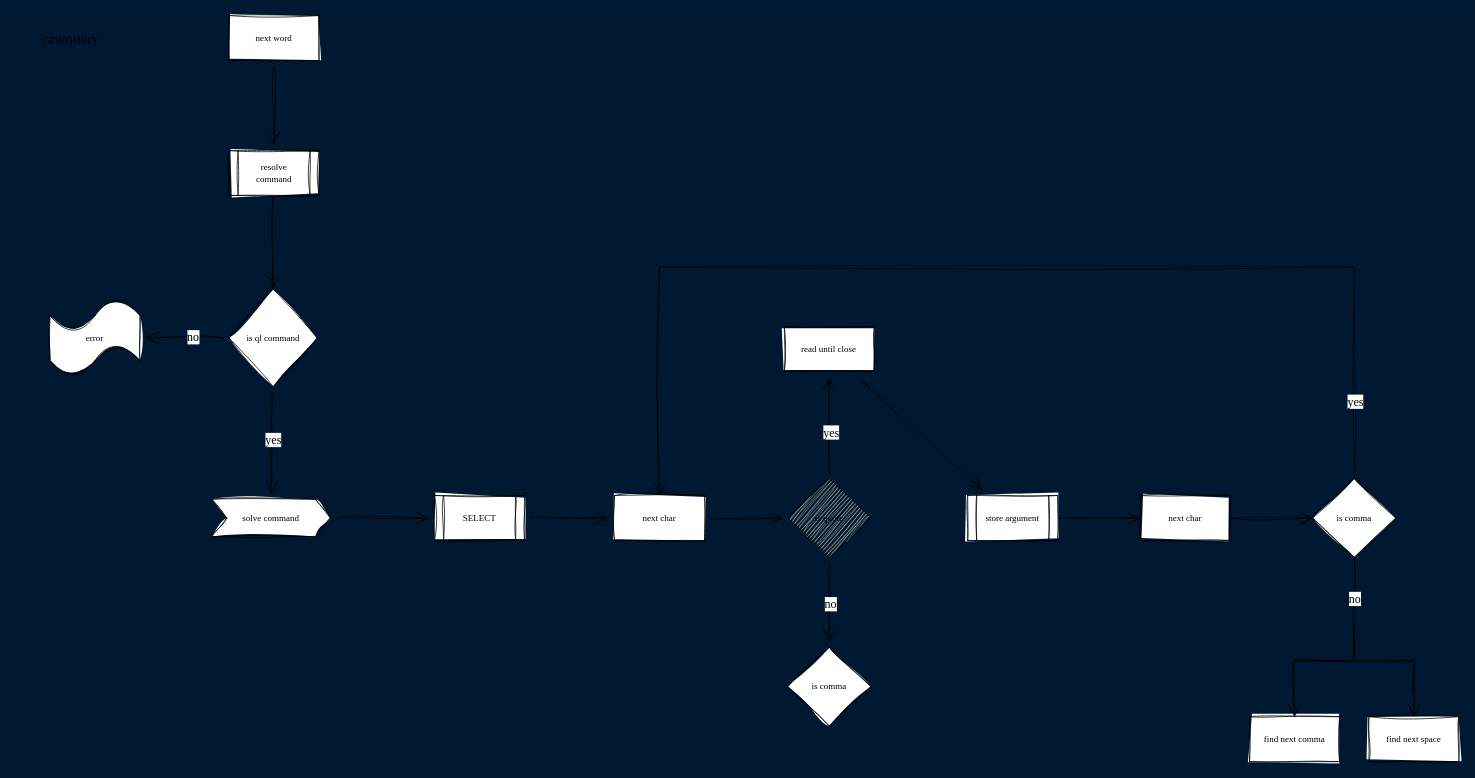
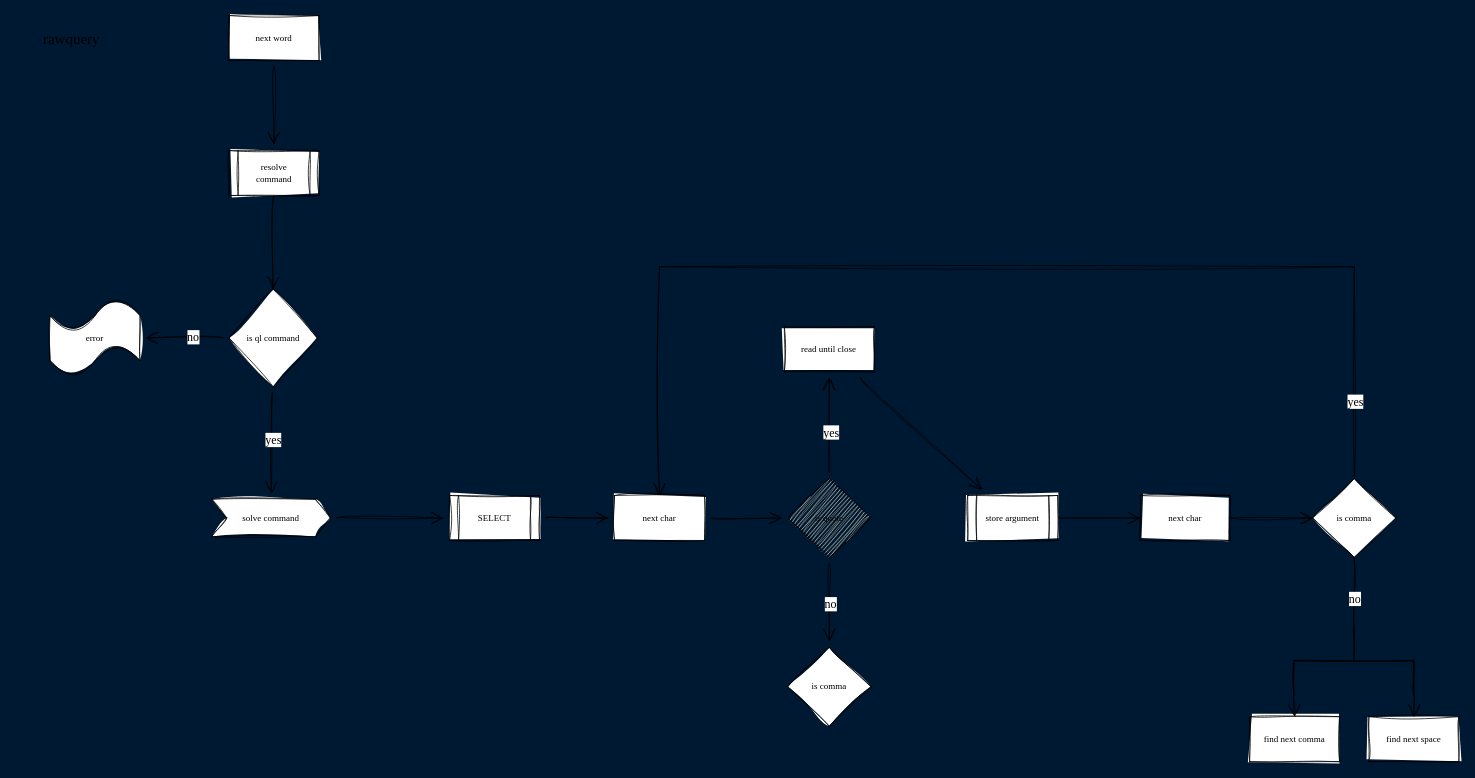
  <mxCell id="0" />
  <mxCell id="1" parent="0" />
  <mxCell id="2" value="rawquery" style="text;strokeColor=none;fillColor=none;html=1;align=center;verticalAlign=middle;whiteSpace=wrap;rounded=0;fontSize=20;fontFamily=Architects Daughter;fontSource=https%3A%2F%2Ffonts.googleapis.com%2Fcss%3Ffamily%3DArchitects%2BDaughter;" parent="1" vertex="1"><mxGeometry x="20" y="35" width="150" height="30" as="geometry" /></mxCell>
  <mxCell id="3" value="" style="edgeStyle=none;curved=1;rounded=0;sketch=1;hachureGap=4;jiggle=2;curveFitting=1;orthogonalLoop=1;jettySize=auto;html=1;fontFamily=Architects Daughter;fontSource=https%3A%2F%2Ffonts.googleapis.com%2Fcss%3Ffamily%3DArchitects%2BDaughter;fontSize=16;startSize=14;endArrow=open;endSize=14;sourcePerimeterSpacing=8;targetPerimeterSpacing=8;" parent="1" source="4" target="11" edge="1"><mxGeometry relative="1" as="geometry" /></mxCell>
  <mxCell id="4" value="next word" style="whiteSpace=wrap;html=1;sketch=1;hachureGap=4;jiggle=2;curveFitting=1;fontFamily=Architects Daughter;fontSource=https%3A%2F%2Ffonts.googleapis.com%2Fcss%3Ffamily%3DArchitects%2BDaughter;" parent="1" vertex="1"><mxGeometry x="305" y="20" width="120" height="60" as="geometry" /></mxCell>
  <mxCell id="5" value="" style="edgeStyle=none;curved=1;rounded=0;sketch=1;hachureGap=4;jiggle=2;curveFitting=1;orthogonalLoop=1;jettySize=auto;html=1;fontFamily=Architects Daughter;fontSource=https%3A%2F%2Ffonts.googleapis.com%2Fcss%3Ffamily%3DArchitects%2BDaughter;fontSize=16;startSize=14;endArrow=open;endSize=14;sourcePerimeterSpacing=8;targetPerimeterSpacing=8;" parent="1" source="9" target="12" edge="1"><mxGeometry relative="1" as="geometry" /></mxCell>
  <mxCell id="6" value="no" style="edgeLabel;html=1;align=center;verticalAlign=middle;resizable=0;points=[];fontSize=16;sketch=1;hachureGap=4;jiggle=2;curveFitting=1;fontFamily=Architects Daughter;fontSource=https%3A%2F%2Ffonts.googleapis.com%2Fcss%3Ffamily%3DArchitects%2BDaughter;" parent="5" vertex="1" connectable="0"><mxGeometry x="-0.202" y="-2" relative="1" as="geometry"><mxPoint as="offset" /></mxGeometry></mxCell>
  <mxCell id="7" value="" style="edgeStyle=none;curved=1;rounded=0;sketch=1;hachureGap=4;jiggle=2;curveFitting=1;orthogonalLoop=1;jettySize=auto;html=1;fontFamily=Architects Daughter;fontSource=https%3A%2F%2Ffonts.googleapis.com%2Fcss%3Ffamily%3DArchitects%2BDaughter;fontSize=16;startSize=14;endArrow=open;endSize=14;sourcePerimeterSpacing=8;targetPerimeterSpacing=8;" parent="1" source="9" target="14" edge="1"><mxGeometry relative="1" as="geometry" /></mxCell>
  <mxCell id="8" value="yes" style="edgeLabel;html=1;align=center;verticalAlign=middle;resizable=0;points=[];fontSize=16;sketch=1;hachureGap=4;jiggle=2;curveFitting=1;fontFamily=Architects Daughter;fontSource=https%3A%2F%2Ffonts.googleapis.com%2Fcss%3Ffamily%3DArchitects%2BDaughter;" parent="7" vertex="1" connectable="0"><mxGeometry x="-0.064" y="1" relative="1" as="geometry"><mxPoint as="offset" /></mxGeometry></mxCell>
  <mxCell id="9" value="is ql command" style="rhombus;whiteSpace=wrap;html=1;fontFamily=Architects Daughter;sketch=1;hachureGap=4;jiggle=2;curveFitting=1;fontSource=https%3A%2F%2Ffonts.googleapis.com%2Fcss%3Ffamily%3DArchitects%2BDaughter;" parent="1" vertex="1"><mxGeometry x="305" y="385" width="117.5" height="130" as="geometry" /></mxCell>
  <mxCell id="10" style="edgeStyle=none;curved=1;rounded=0;sketch=1;hachureGap=4;jiggle=2;curveFitting=1;orthogonalLoop=1;jettySize=auto;html=1;exitX=0.5;exitY=1;exitDx=0;exitDy=0;entryX=0.5;entryY=0;entryDx=0;entryDy=0;fontFamily=Architects Daughter;fontSource=https%3A%2F%2Ffonts.googleapis.com%2Fcss%3Ffamily%3DArchitects%2BDaughter;fontSize=16;startSize=14;endArrow=open;endSize=14;sourcePerimeterSpacing=8;targetPerimeterSpacing=8;" parent="1" source="11" target="9" edge="1"><mxGeometry relative="1" as="geometry" /></mxCell>
  <mxCell id="11" value="resolve&lt;div&gt;command&lt;/div&gt;" style="shape=process;whiteSpace=wrap;html=1;backgroundOutline=1;fontFamily=Architects Daughter;sketch=1;hachureGap=4;jiggle=2;curveFitting=1;fontSource=https%3A%2F%2Ffonts.googleapis.com%2Fcss%3Ffamily%3DArchitects%2BDaughter;" parent="1" vertex="1"><mxGeometry x="305" y="200" width="120" height="60" as="geometry" /></mxCell>
  <mxCell id="12" value="error" style="shape=tape;whiteSpace=wrap;html=1;fontFamily=Architects Daughter;sketch=1;hachureGap=4;jiggle=2;curveFitting=1;fontSource=https%3A%2F%2Ffonts.googleapis.com%2Fcss%3Ffamily%3DArchitects%2BDaughter;" parent="1" vertex="1"><mxGeometry x="66.25" y="400" width="120" height="100" as="geometry" /></mxCell>
  <mxCell id="13" value="" style="edgeStyle=none;curved=1;rounded=0;sketch=1;hachureGap=4;jiggle=2;curveFitting=1;orthogonalLoop=1;jettySize=auto;html=1;fontFamily=Architects Daughter;fontSource=https%3A%2F%2Ffonts.googleapis.com%2Fcss%3Ffamily%3DArchitects%2BDaughter;fontSize=16;startSize=14;endArrow=open;endSize=14;sourcePerimeterSpacing=8;targetPerimeterSpacing=8;" parent="1" source="14" target="16" edge="1"><mxGeometry relative="1" as="geometry" /></mxCell>
  <mxCell id="14" value="solve command" style="shape=step;perimeter=stepPerimeter;whiteSpace=wrap;html=1;fixedSize=1;fontFamily=Architects Daughter;sketch=1;hachureGap=4;jiggle=2;curveFitting=1;fontSource=https%3A%2F%2Ffonts.googleapis.com%2Fcss%3Ffamily%3DArchitects%2BDaughter;" parent="1" vertex="1"><mxGeometry x="281.88" y="665" width="158.12" height="50" as="geometry" /></mxCell>
  <mxCell id="15" value="" style="edgeStyle=none;curved=1;rounded=0;sketch=1;hachureGap=4;jiggle=2;curveFitting=1;orthogonalLoop=1;jettySize=auto;html=1;fontFamily=Architects Daughter;fontSource=https%3A%2F%2Ffonts.googleapis.com%2Fcss%3Ffamily%3DArchitects%2BDaughter;fontSize=16;startSize=14;endArrow=open;endSize=14;sourcePerimeterSpacing=8;targetPerimeterSpacing=8;" parent="1" source="16" target="18" edge="1"><mxGeometry relative="1" as="geometry" /></mxCell>
- <mxCell id="16" value="SELECT" style="shape=process;whiteSpace=wrap;html=1;backgroundOutline=1;fontFamily=Architects Daughter;sketch=1;hachureGap=4;jiggle=2;curveFitting=1;fontSource=https%3A%2F%2Ffonts.googleapis.com%2Fcss%3Ffamily%3DArchitects%2BDaughter;" parent="1" vertex="1"><mxGeometry x="579.06" y="660" width="120" height="60" as="geometry" /></mxCell>
+ <mxCell id="16" value="SELECT" style="shape=process;whiteSpace=wrap;html=1;backgroundOutline=1;fontFamily=Architects Daughter;sketch=1;hachureGap=4;jiggle=2;curveFitting=1;fontSource=https%3A%2F%2Ffonts.googleapis.com%2Fcss%3Ffamily%3DArchitects%2BDaughter;" parent="1" vertex="1"><mxGeometry x="599.06" y="660" width="120" height="60" as="geometry" /></mxCell>
  <mxCell id="17" value="" style="edgeStyle=none;curved=1;rounded=0;sketch=1;hachureGap=4;jiggle=2;curveFitting=1;orthogonalLoop=1;jettySize=auto;html=1;fontFamily=Architects Daughter;fontSource=https%3A%2F%2Ffonts.googleapis.com%2Fcss%3Ffamily%3DArchitects%2BDaughter;fontSize=16;startSize=14;endArrow=open;endSize=14;sourcePerimeterSpacing=8;targetPerimeterSpacing=8;" parent="1" source="18" target="23" edge="1"><mxGeometry relative="1" as="geometry" /></mxCell>
  <mxCell id="18" value="next char" style="whiteSpace=wrap;html=1;fontFamily=Architects Daughter;sketch=1;hachureGap=4;jiggle=2;curveFitting=1;fontSource=https%3A%2F%2Ffonts.googleapis.com%2Fcss%3Ffamily%3DArchitects%2BDaughter;" parent="1" vertex="1"><mxGeometry x="819.06" y="660" width="120" height="60" as="geometry" /></mxCell>
  <mxCell id="19" value="" style="edgeStyle=none;curved=1;rounded=0;sketch=1;hachureGap=4;jiggle=2;curveFitting=1;orthogonalLoop=1;jettySize=auto;html=1;fontFamily=Architects Daughter;fontSource=https%3A%2F%2Ffonts.googleapis.com%2Fcss%3Ffamily%3DArchitects%2BDaughter;fontSize=16;startSize=14;endArrow=open;endSize=14;sourcePerimeterSpacing=8;targetPerimeterSpacing=8;" parent="1" source="23" target="25" edge="1"><mxGeometry relative="1" as="geometry" /></mxCell>
  <mxCell id="20" value="yes" style="edgeLabel;html=1;align=center;verticalAlign=middle;resizable=0;points=[];fontSize=16;sketch=1;hachureGap=4;jiggle=2;curveFitting=1;fontFamily=Architects Daughter;fontSource=https%3A%2F%2Ffonts.googleapis.com%2Fcss%3Ffamily%3DArchitects%2BDaughter;" parent="19" vertex="1" connectable="0"><mxGeometry x="-0.146" y="-2" relative="1" as="geometry"><mxPoint as="offset" /></mxGeometry></mxCell>
  <mxCell id="21" value="" style="edgeStyle=none;curved=1;rounded=0;sketch=1;hachureGap=4;jiggle=2;curveFitting=1;orthogonalLoop=1;jettySize=auto;html=1;fontFamily=Architects Daughter;fontSource=https%3A%2F%2Ffonts.googleapis.com%2Fcss%3Ffamily%3DArchitects%2BDaughter;fontSize=16;startSize=14;endArrow=open;endSize=14;sourcePerimeterSpacing=8;targetPerimeterSpacing=8;" parent="1" source="23" target="26" edge="1"><mxGeometry relative="1" as="geometry" /></mxCell>
  <mxCell id="22" value="no" style="edgeLabel;html=1;align=center;verticalAlign=middle;resizable=0;points=[];fontSize=16;sketch=1;hachureGap=4;jiggle=2;curveFitting=1;fontFamily=Architects Daughter;fontSource=https%3A%2F%2Ffonts.googleapis.com%2Fcss%3Ffamily%3DArchitects%2BDaughter;" parent="21" vertex="1" connectable="0"><mxGeometry x="0.038" y="1" relative="1" as="geometry"><mxPoint as="offset" /></mxGeometry></mxCell>
  <mxCell id="23" value="is quote" style="rhombus;whiteSpace=wrap;html=1;fontFamily=Architects Daughter;sketch=1;hachureGap=4;jiggle=2;curveFitting=1;fontSource=https%3A%2F%2Ffonts.googleapis.com%2Fcss%3Ffamily%3DArchitects%2BDaughter;fillColor=#fff2cc;" parent="1" vertex="1"><mxGeometry x="1050" y="637.5" width="110.94" height="105" as="geometry" /></mxCell>
  <mxCell id="24" value="" style="edgeStyle=none;curved=1;rounded=0;sketch=1;hachureGap=4;jiggle=2;curveFitting=1;orthogonalLoop=1;jettySize=auto;html=1;fontFamily=Architects Daughter;fontSource=https%3A%2F%2Ffonts.googleapis.com%2Fcss%3Ffamily%3DArchitects%2BDaughter;fontSize=16;startSize=14;endArrow=open;endSize=14;sourcePerimeterSpacing=8;targetPerimeterSpacing=8;" parent="1" source="25" target="28" edge="1"><mxGeometry relative="1" as="geometry" /></mxCell>
  <mxCell id="25" value="read until close" style="whiteSpace=wrap;html=1;fontFamily=Architects Daughter;sketch=1;hachureGap=4;jiggle=2;curveFitting=1;fontSource=https%3A%2F%2Ffonts.googleapis.com%2Fcss%3Ffamily%3DArchitects%2BDaughter;" parent="1" vertex="1"><mxGeometry x="1045.47" y="435" width="120" height="60" as="geometry" /></mxCell>
  <mxCell id="26" value="is comma" style="rhombus;whiteSpace=wrap;html=1;fontFamily=Architects Daughter;sketch=1;hachureGap=4;jiggle=2;curveFitting=1;fontSource=https%3A%2F%2Ffonts.googleapis.com%2Fcss%3Ffamily%3DArchitects%2BDaughter;" parent="1" vertex="1"><mxGeometry x="1050" y="862.5" width="110.94" height="105" as="geometry" /></mxCell>
  <mxCell id="27" style="edgeStyle=orthogonalEdgeStyle;rounded=0;sketch=1;hachureGap=4;jiggle=2;curveFitting=1;orthogonalLoop=1;jettySize=auto;html=1;exitX=1;exitY=0.5;exitDx=0;exitDy=0;entryX=0;entryY=0.5;entryDx=0;entryDy=0;strokeColor=default;align=center;verticalAlign=middle;fontFamily=Architects Daughter;fontSource=https%3A%2F%2Ffonts.googleapis.com%2Fcss%3Ffamily%3DArchitects%2BDaughter;fontSize=16;fontColor=default;labelBackgroundColor=default;startSize=14;endArrow=open;endSize=14;sourcePerimeterSpacing=8;targetPerimeterSpacing=8;" parent="1" source="28" target="30" edge="1"><mxGeometry relative="1" as="geometry" /></mxCell>
  <mxCell id="28" value="store argument" style="shape=process;whiteSpace=wrap;html=1;backgroundOutline=1;fontFamily=Architects Daughter;sketch=1;hachureGap=4;jiggle=2;curveFitting=1;fontSource=https%3A%2F%2Ffonts.googleapis.com%2Fcss%3Ffamily%3DArchitects%2BDaughter;" parent="1" vertex="1"><mxGeometry x="1290" y="660" width="120" height="60" as="geometry" /></mxCell>
  <mxCell id="29" style="edgeStyle=orthogonalEdgeStyle;rounded=0;sketch=1;hachureGap=4;jiggle=2;curveFitting=1;orthogonalLoop=1;jettySize=auto;html=1;exitX=1;exitY=0.5;exitDx=0;exitDy=0;entryX=0;entryY=0.5;entryDx=0;entryDy=0;strokeColor=default;align=center;verticalAlign=middle;fontFamily=Architects Daughter;fontSource=https%3A%2F%2Ffonts.googleapis.com%2Fcss%3Ffamily%3DArchitects%2BDaughter;fontSize=16;fontColor=default;labelBackgroundColor=default;startSize=14;endArrow=open;endSize=14;sourcePerimeterSpacing=8;targetPerimeterSpacing=8;" parent="1" source="30" target="33" edge="1"><mxGeometry relative="1" as="geometry" /></mxCell>
  <mxCell id="30" value="next char" style="whiteSpace=wrap;html=1;fontFamily=Architects Daughter;sketch=1;hachureGap=4;jiggle=2;curveFitting=1;fontSource=https%3A%2F%2Ffonts.googleapis.com%2Fcss%3Ffamily%3DArchitects%2BDaughter;" parent="1" vertex="1"><mxGeometry x="1520" y="660" width="120" height="60" as="geometry" /></mxCell>
  <mxCell id="31" style="edgeStyle=orthogonalEdgeStyle;rounded=0;sketch=1;hachureGap=4;jiggle=2;curveFitting=1;orthogonalLoop=1;jettySize=auto;html=1;exitX=0.5;exitY=0;exitDx=0;exitDy=0;entryX=0.5;entryY=0;entryDx=0;entryDy=0;strokeColor=default;align=center;verticalAlign=middle;fontFamily=Architects Daughter;fontSource=https%3A%2F%2Ffonts.googleapis.com%2Fcss%3Ffamily%3DArchitects%2BDaughter;fontSize=16;fontColor=default;labelBackgroundColor=default;startSize=14;endArrow=open;endSize=14;sourcePerimeterSpacing=8;targetPerimeterSpacing=8;" parent="1" source="33" target="18" edge="1"><mxGeometry relative="1" as="geometry"><Array as="points"><mxPoint x="1806" y="355" /><mxPoint x="879" y="355" /></Array></mxGeometry></mxCell>
  <mxCell id="32" value="yes" style="edgeLabel;html=1;align=center;verticalAlign=middle;resizable=0;points=[];fontSize=16;sketch=1;hachureGap=4;jiggle=2;curveFitting=1;fontFamily=Architects Daughter;fontSource=https%3A%2F%2Ffonts.googleapis.com%2Fcss%3Ffamily%3DArchitects%2BDaughter;fontColor=default;labelBackgroundColor=default;" parent="31" vertex="1" connectable="0"><mxGeometry x="-0.864" y="-1" relative="1" as="geometry"><mxPoint as="offset" /></mxGeometry></mxCell>
  <mxCell id="33" value="is comma" style="rhombus;whiteSpace=wrap;html=1;fontFamily=Architects Daughter;sketch=1;hachureGap=4;jiggle=2;curveFitting=1;fontSource=https%3A%2F%2Ffonts.googleapis.com%2Fcss%3Ffamily%3DArchitects%2BDaughter;" parent="1" vertex="1"><mxGeometry x="1750" y="637.5" width="110.94" height="105" as="geometry" /></mxCell>
  <mxCell id="34" value="" style="group" parent="1" vertex="1" connectable="0"><mxGeometry x="1665.94" y="835" width="279.06" height="180" as="geometry" /></mxCell>
  <mxCell id="35" value="find next comma" style="whiteSpace=wrap;html=1;fontFamily=Architects Daughter;sketch=1;hachureGap=4;jiggle=2;curveFitting=1;fontSource=https%3A%2F%2Ffonts.googleapis.com%2Fcss%3Ffamily%3DArchitects%2BDaughter;" parent="34" vertex="1"><mxGeometry y="120" width="120" height="60" as="geometry" /></mxCell>
  <mxCell id="36" value="find next space" style="whiteSpace=wrap;html=1;fontFamily=Architects Daughter;sketch=1;hachureGap=4;jiggle=2;curveFitting=1;fontSource=https%3A%2F%2Ffonts.googleapis.com%2Fcss%3Ffamily%3DArchitects%2BDaughter;" parent="34" vertex="1"><mxGeometry x="159.06" y="120" width="120" height="60" as="geometry" /></mxCell>
  <mxCell id="37" style="edgeStyle=orthogonalEdgeStyle;rounded=0;sketch=1;hachureGap=4;jiggle=2;curveFitting=1;orthogonalLoop=1;jettySize=auto;html=1;exitX=1;exitY=1;exitDx=0;exitDy=0;exitPerimeter=0;entryX=0.5;entryY=0;entryDx=0;entryDy=0;strokeColor=default;align=center;verticalAlign=middle;fontFamily=Architects Daughter;fontSource=https%3A%2F%2Ffonts.googleapis.com%2Fcss%3Ffamily%3DArchitects%2BDaughter;fontSize=16;fontColor=default;labelBackgroundColor=default;startSize=14;endArrow=open;endSize=14;sourcePerimeterSpacing=8;targetPerimeterSpacing=8;" parent="34" source="39" target="35" edge="1"><mxGeometry relative="1" as="geometry" /></mxCell>
  <mxCell id="38" style="edgeStyle=orthogonalEdgeStyle;rounded=0;sketch=1;hachureGap=4;jiggle=2;curveFitting=1;orthogonalLoop=1;jettySize=auto;html=1;exitX=1;exitY=0;exitDx=0;exitDy=0;exitPerimeter=0;entryX=0.5;entryY=0;entryDx=0;entryDy=0;strokeColor=default;align=center;verticalAlign=middle;fontFamily=Architects Daughter;fontSource=https%3A%2F%2Ffonts.googleapis.com%2Fcss%3Ffamily%3DArchitects%2BDaughter;fontSize=16;fontColor=default;labelBackgroundColor=default;startSize=14;endArrow=open;endSize=14;sourcePerimeterSpacing=8;targetPerimeterSpacing=8;" parent="34" source="39" target="36" edge="1"><mxGeometry relative="1" as="geometry" /></mxCell>
  <mxCell id="39" value="" style="strokeWidth=2;html=1;shape=mxgraph.flowchart.annotation_2;align=left;labelPosition=right;pointerEvents=1;sketch=1;hachureGap=4;jiggle=2;curveFitting=1;fontFamily=Architects Daughter;fontSource=https%3A%2F%2Ffonts.googleapis.com%2Fcss%3Ffamily%3DArchitects%2BDaughter;fontSize=16;fontColor=default;labelBackgroundColor=default;direction=south;" parent="34" vertex="1"><mxGeometry x="59.06" width="160" height="90" as="geometry" /></mxCell>
  <mxCell id="40" style="edgeStyle=orthogonalEdgeStyle;rounded=0;sketch=1;hachureGap=4;jiggle=2;curveFitting=1;orthogonalLoop=1;jettySize=auto;html=1;exitX=0.5;exitY=1;exitDx=0;exitDy=0;entryX=0;entryY=0.5;entryDx=0;entryDy=0;entryPerimeter=0;strokeColor=default;align=center;verticalAlign=middle;fontFamily=Architects Daughter;fontSource=https%3A%2F%2Ffonts.googleapis.com%2Fcss%3Ffamily%3DArchitects%2BDaughter;fontSize=16;fontColor=default;labelBackgroundColor=default;startSize=14;endArrow=none;endSize=14;sourcePerimeterSpacing=8;targetPerimeterSpacing=8;endFill=0;" parent="1" source="33" target="39" edge="1"><mxGeometry relative="1" as="geometry" /></mxCell>
  <mxCell id="41" value="no" style="edgeLabel;html=1;align=center;verticalAlign=middle;resizable=0;points=[];fontSize=16;sketch=1;hachureGap=4;jiggle=2;curveFitting=1;fontFamily=Architects Daughter;fontSource=https%3A%2F%2Ffonts.googleapis.com%2Fcss%3Ffamily%3DArchitects%2BDaughter;fontColor=default;labelBackgroundColor=default;" parent="40" vertex="1" connectable="0"><mxGeometry x="0.215" relative="1" as="geometry"><mxPoint as="offset" /></mxGeometry></mxCell>
